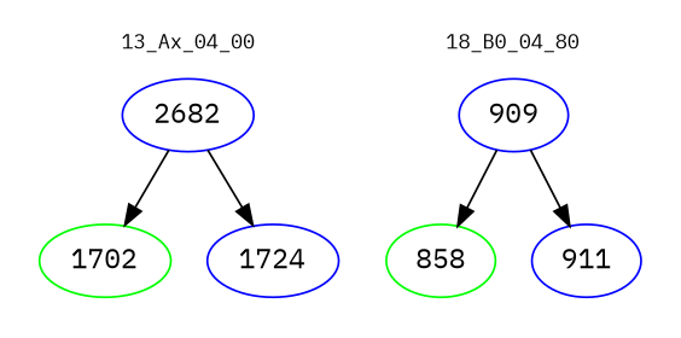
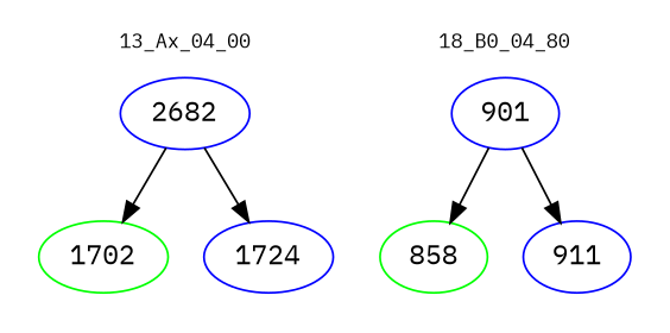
  digraph {
    fontname="IBM Plex Mono"
    node [color=blue fontname="IBM Plex Mono"]
    edge [color=black fontname="IBM Plex Mono"]
    n1 [label=2682]
    n2 [color=green label=1702]
    n3 [label=1724]
-   n4 [label=909]
+   n4 [label=901]
    n5 [color=green label=858]
    n6 [label=911]
    subgraph cluster_1 {
      color=white
      fontsize=10
      label="13_Ax_04_00"
      n1
      n2
      n3
    }
    subgraph cluster_2 {
      color=white
      fontsize=10
      label="18_B0_04_80"
      n4
      n5
      n6
    }
    n1 -> n2
    n1 -> n3
    n4 -> n5
    n4 -> n6
  }
